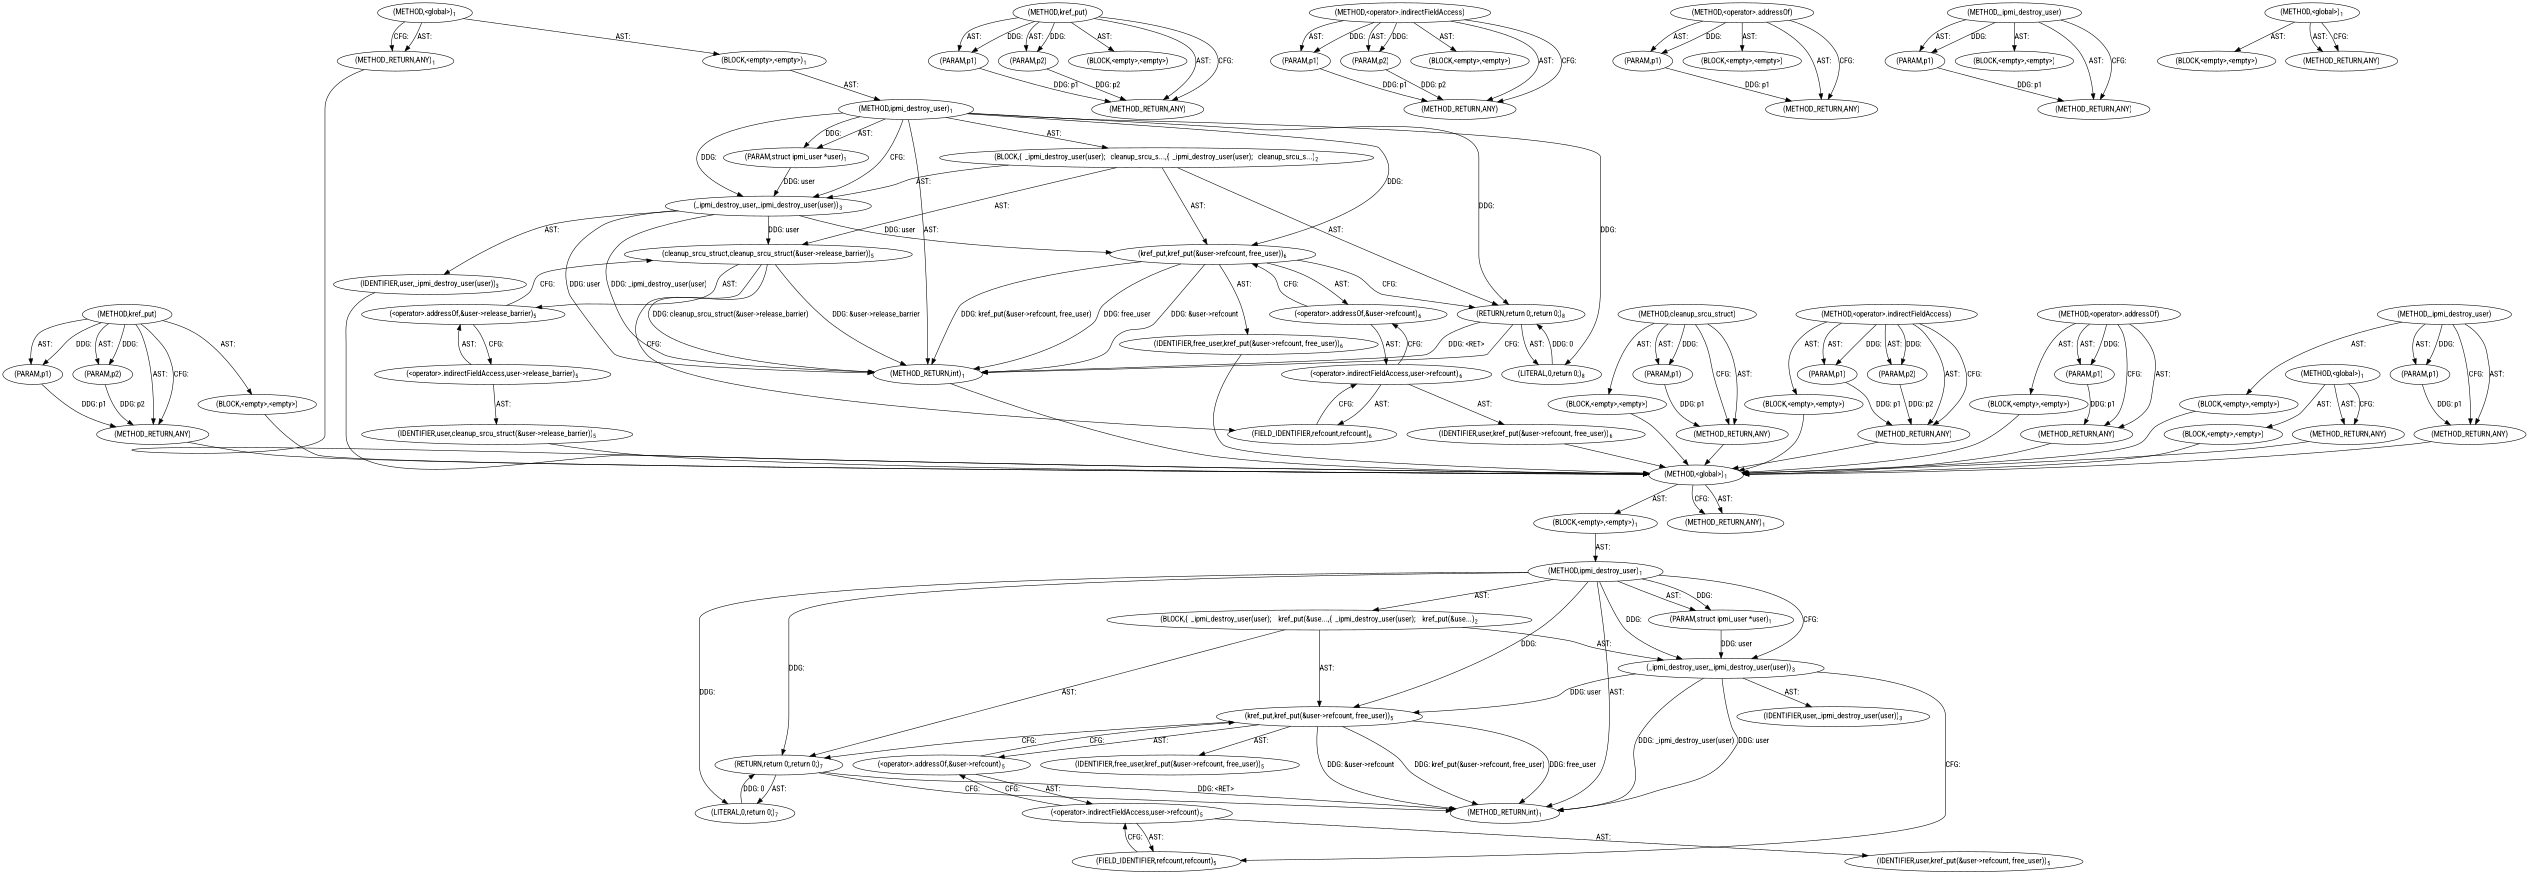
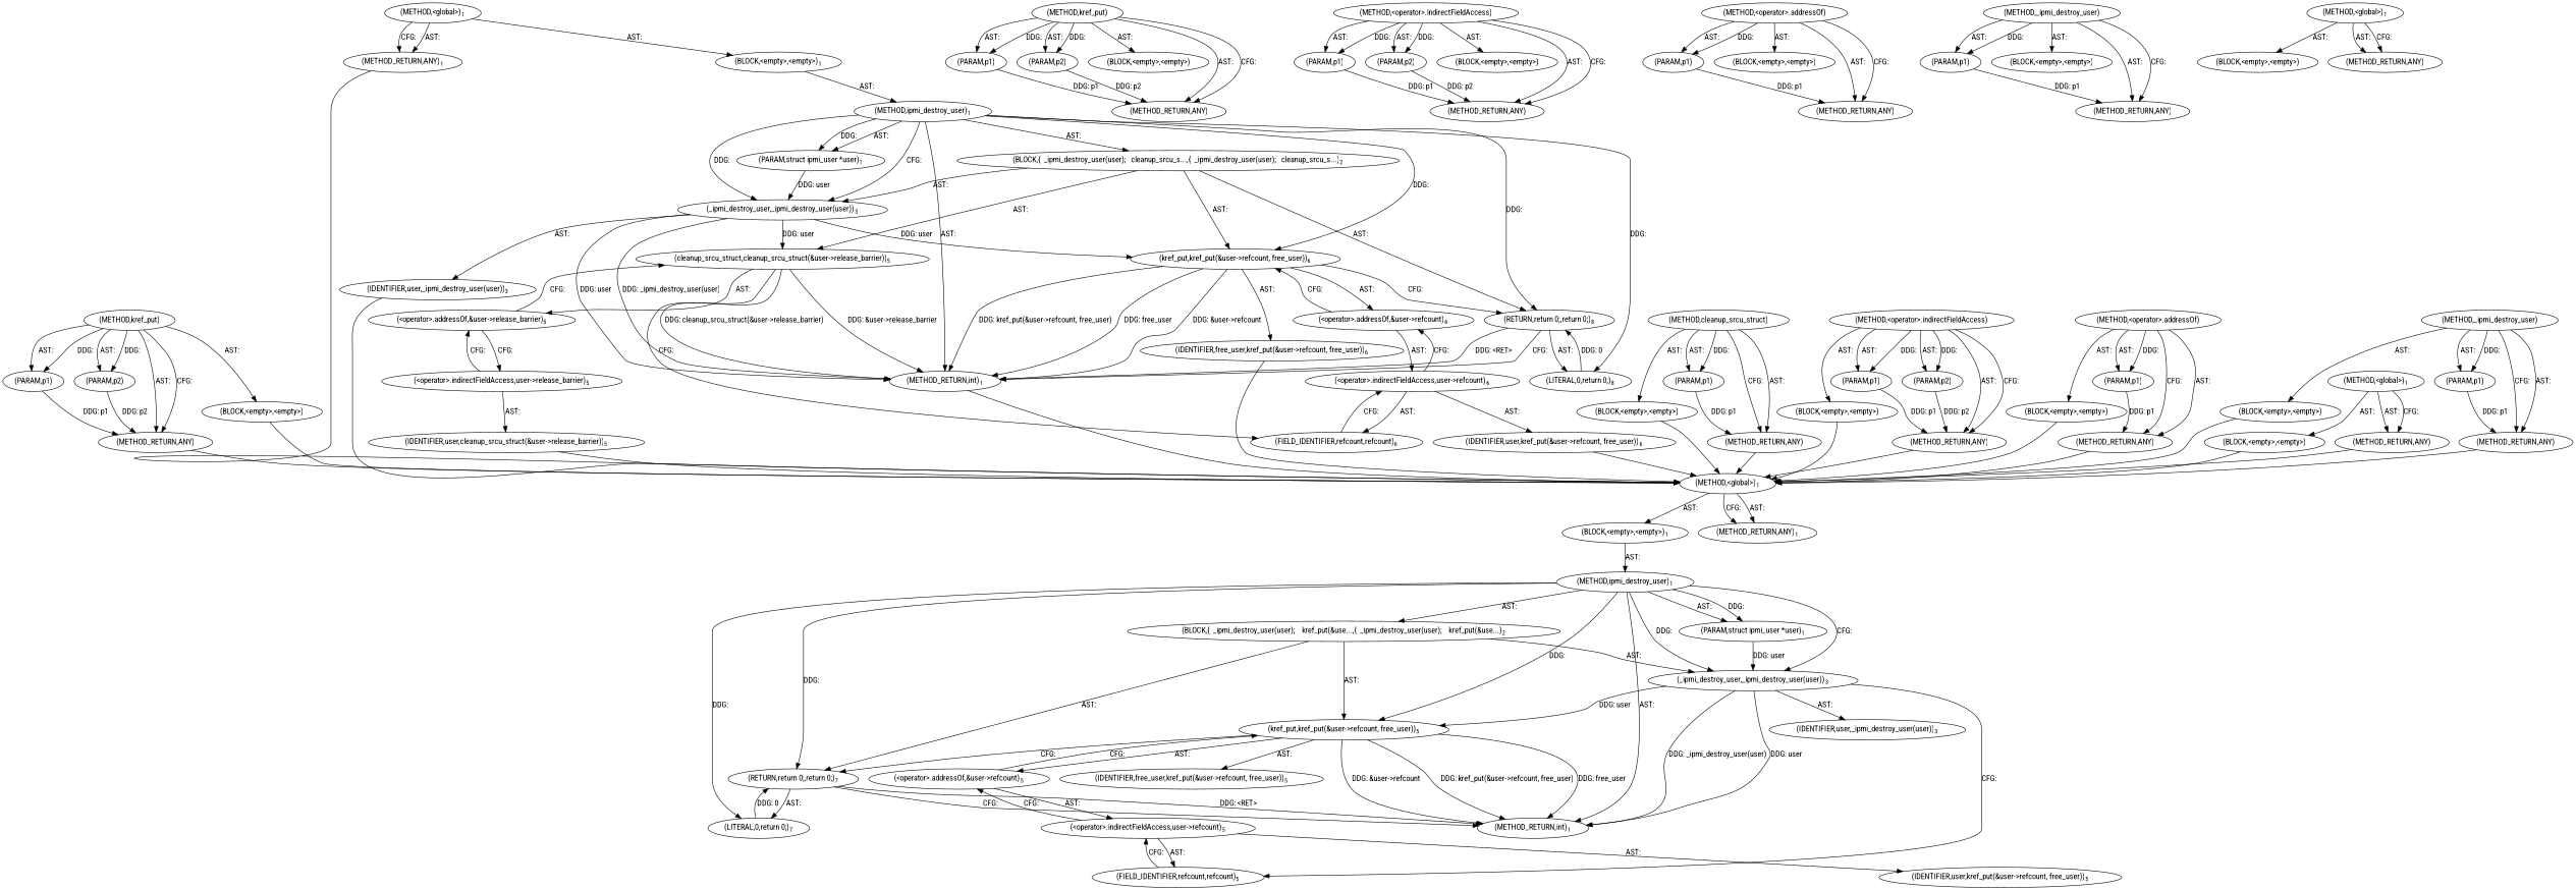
  digraph {
    fontname="Roboto Condensed"
    node [fontname="Roboto Condensed"]
    edge [fontname="Roboto Condensed"]
    n1 [label=<(METHOD,kref_put)>]
    n2 [label=<(PARAM,p1)>]
    n3 [label=<(PARAM,p2)>]
    n4 [label=<(BLOCK,&lt;empty&gt;,&lt;empty&gt;)>]
    n5 [label=<(METHOD_RETURN,ANY)>]
    n6 [label=<(METHOD,&lt;global&gt;)<SUB>1</SUB>>]
    n7 [label=<(BLOCK,&lt;empty&gt;,&lt;empty&gt;)<SUB>1</SUB>>]
    n8 [label=<(METHOD_RETURN,ANY)<SUB>1</SUB>>]
    n9 [label=<(METHOD,&lt;global&gt;)<SUB>1</SUB>>]
    n10 [label=<(BLOCK,&lt;empty&gt;,&lt;empty&gt;)<SUB>1</SUB>>]
    n11 [label=<(METHOD_RETURN,ANY)<SUB>1</SUB>>]
    n12 [label=<(METHOD,ipmi_destroy_user)<SUB>1</SUB>>]
    n13 [label=<(PARAM,struct ipmi_user *user)<SUB>1</SUB>>]
    n14 [label=<(BLOCK,{  	_ipmi_destroy_user(user);   	cleanup_srcu_s...,{  	_ipmi_destroy_user(user);   	cleanup_srcu_s...)<SUB>2</SUB>>]
    n15 [label=<(_ipmi_destroy_user,_ipmi_destroy_user(user))<SUB>3</SUB>>]
    n16 [label=<(kref_put,kref_put(&amp;user-&gt;refcount, free_user))<SUB>6</SUB>>]
    n17 [label=<(RETURN,return 0;,return 0;)<SUB>8</SUB>>]
    n18 [label=<(LITERAL,0,return 0;)<SUB>8</SUB>>]
    n19 [label=<(METHOD_RETURN,int)<SUB>1</SUB>>]
    n20 [label=<(cleanup_srcu_struct,cleanup_srcu_struct(&amp;user-&gt;release_barrier))<SUB>5</SUB>>]
    n21 [label=<(IDENTIFIER,user,_ipmi_destroy_user(user))<SUB>3</SUB>>]
    n22 [label=<(&lt;operator&gt;.addressOf,&amp;user-&gt;refcount)<SUB>6</SUB>>]
    n23 [label=<(IDENTIFIER,free_user,kref_put(&amp;user-&gt;refcount, free_user))<SUB>6</SUB>>]
    n24 [label=<(&lt;operator&gt;.addressOf,&amp;user-&gt;release_barrier)<SUB>5</SUB>>]
    n25 [label=<(FIELD_IDENTIFIER,refcount,refcount)<SUB>6</SUB>>]
    n26 [label=<(&lt;operator&gt;.indirectFieldAccess,user-&gt;release_barrier)<SUB>5</SUB>>]
    n27 [label=<(&lt;operator&gt;.indirectFieldAccess,user-&gt;refcount)<SUB>6</SUB>>]
    n28 [label=<(IDENTIFIER,user,cleanup_srcu_struct(&amp;user-&gt;release_barrier))<SUB>5</SUB>>]
    n29 [label=<(IDENTIFIER,user,kref_put(&amp;user-&gt;refcount, free_user))<SUB>6</SUB>>]
    n30 [label=<(METHOD,cleanup_srcu_struct)>]
    n31 [label=<(PARAM,p1)>]
    n32 [label=<(BLOCK,&lt;empty&gt;,&lt;empty&gt;)>]
    n33 [label=<(METHOD_RETURN,ANY)>]
    n34 [label=<(METHOD,&lt;operator&gt;.indirectFieldAccess)>]
    n35 [label=<(PARAM,p1)>]
    n36 [label=<(PARAM,p2)>]
    n37 [label=<(BLOCK,&lt;empty&gt;,&lt;empty&gt;)>]
    n38 [label=<(METHOD_RETURN,ANY)>]
    n39 [label=<(METHOD,&lt;operator&gt;.addressOf)>]
    n40 [label=<(PARAM,p1)>]
    n41 [label=<(BLOCK,&lt;empty&gt;,&lt;empty&gt;)>]
    n42 [label=<(METHOD_RETURN,ANY)>]
    n43 [label=<(METHOD,_ipmi_destroy_user)>]
    n44 [label=<(PARAM,p1)>]
    n45 [label=<(BLOCK,&lt;empty&gt;,&lt;empty&gt;)>]
    n46 [label=<(METHOD_RETURN,ANY)>]
    n47 [label=<(METHOD,&lt;global&gt;)<SUB>1</SUB>>]
    n48 [label=<(BLOCK,&lt;empty&gt;,&lt;empty&gt;)>]
    n49 [label=<(METHOD_RETURN,ANY)>]
    n50 [label=<(METHOD,ipmi_destroy_user)<SUB>1</SUB>>]
    n51 [label=<(PARAM,struct ipmi_user *user)<SUB>1</SUB>>]
    n52 [label=<(BLOCK,{  	_ipmi_destroy_user(user);    	kref_put(&amp;use...,{  	_ipmi_destroy_user(user);    	kref_put(&amp;use...)<SUB>2</SUB>>]
    n53 [label=<(_ipmi_destroy_user,_ipmi_destroy_user(user))<SUB>3</SUB>>]
    n54 [label=<(kref_put,kref_put(&amp;user-&gt;refcount, free_user))<SUB>5</SUB>>]
    n55 [label=<(RETURN,return 0;,return 0;)<SUB>7</SUB>>]
    n56 [label=<(LITERAL,0,return 0;)<SUB>7</SUB>>]
    n57 [label=<(METHOD_RETURN,int)<SUB>1</SUB>>]
    n58 [label=<(IDENTIFIER,user,_ipmi_destroy_user(user))<SUB>3</SUB>>]
    n59 [label=<(FIELD_IDENTIFIER,refcount,refcount)<SUB>5</SUB>>]
    n60 [label=<(&lt;operator&gt;.addressOf,&amp;user-&gt;refcount)<SUB>5</SUB>>]
    n61 [label=<(IDENTIFIER,free_user,kref_put(&amp;user-&gt;refcount, free_user))<SUB>5</SUB>>]
    n62 [label=<(&lt;operator&gt;.indirectFieldAccess,user-&gt;refcount)<SUB>5</SUB>>]
    n63 [label=<(IDENTIFIER,user,kref_put(&amp;user-&gt;refcount, free_user))<SUB>5</SUB>>]
    n64 [label=<(METHOD,kref_put)>]
    n65 [label=<(PARAM,p1)>]
    n66 [label=<(PARAM,p2)>]
    n67 [label=<(BLOCK,&lt;empty&gt;,&lt;empty&gt;)>]
    n68 [label=<(METHOD_RETURN,ANY)>]
    n69 [label=<(METHOD,&lt;operator&gt;.indirectFieldAccess)>]
    n70 [label=<(PARAM,p1)>]
    n71 [label=<(PARAM,p2)>]
    n72 [label=<(BLOCK,&lt;empty&gt;,&lt;empty&gt;)>]
    n73 [label=<(METHOD_RETURN,ANY)>]
    n74 [label=<(METHOD,&lt;operator&gt;.addressOf)>]
    n75 [label=<(PARAM,p1)>]
    n76 [label=<(BLOCK,&lt;empty&gt;,&lt;empty&gt;)>]
    n77 [label=<(METHOD_RETURN,ANY)>]
    n78 [label=<(METHOD,_ipmi_destroy_user)>]
    n79 [label=<(PARAM,p1)>]
    n80 [label=<(BLOCK,&lt;empty&gt;,&lt;empty&gt;)>]
    n81 [label=<(METHOD_RETURN,ANY)>]
    n82 [label=<(METHOD,&lt;global&gt;)<SUB>1</SUB>>]
    n83 [label=<(BLOCK,&lt;empty&gt;,&lt;empty&gt;)>]
    n84 [label=<(METHOD_RETURN,ANY)>]
    n1 -> n2 [label="AST: "]
    n1 -> n2 [label="DDG: "]
    n1 -> n3 [label="AST: "]
    n1 -> n3 [label="DDG: "]
    n1 -> n4 [label="AST: "]
    n1 -> n5 [label="AST: "]
    n1 -> n5 [label="CFG: "]
    n2 -> n5 [label="DDG: p1"]
    n3 -> n5 [label="DDG: p2"]
    n4 -> n6
    n5 -> n6
    n6 -> n7 [label="AST: "]
    n6 -> n8 [label="AST: "]
    n6 -> n8 [label="CFG: "]
    n7 -> n50 [label="AST: "]
    n9 -> n10 [label="AST: "]
    n9 -> n11 [label="AST: "]
    n9 -> n11 [label="CFG: "]
    n10 -> n12 [label="AST: "]
    n11 -> n6
    n12 -> n13 [label="AST: "]
    n12 -> n13 [label="DDG: "]
    n12 -> n14 [label="AST: "]
    n12 -> n15 [label="CFG: "]
    n12 -> n15 [label="DDG: "]
    n12 -> n16 [label="DDG: "]
    n12 -> n17 [label="DDG: "]
    n12 -> n18 [label="DDG: "]
    n12 -> n19 [label="AST: "]
    n13 -> n15 [label="DDG: user"]
    n14 -> n15 [label="AST: "]
    n14 -> n16 [label="AST: "]
    n14 -> n17 [label="AST: "]
    n14 -> n20 [label="AST: "]
    n15 -> n16 [label="DDG: user"]
    n15 -> n19 [label="DDG: user"]
    n15 -> n19 [label="DDG: _ipmi_destroy_user(user)"]
    n15 -> n20 [label="DDG: user"]
    n15 -> n21 [label="AST: "]
    n16 -> n17 [label="CFG: "]
    n16 -> n19 [label="DDG: &amp;user-&gt;refcount"]
    n16 -> n19 [label="DDG: kref_put(&amp;user-&gt;refcount, free_user)"]
    n16 -> n19 [label="DDG: free_user"]
    n16 -> n22 [label="AST: "]
    n16 -> n23 [label="AST: "]
    n17 -> n18 [label="AST: "]
    n17 -> n19 [label="CFG: "]
    n17 -> n19 [label="DDG: &lt;RET&gt;"]
    n18 -> n17 [label="DDG: 0"]
    n19 -> n6
    n20 -> n19 [label="DDG: &amp;user-&gt;release_barrier"]
    n20 -> n19 [label="DDG: cleanup_srcu_struct(&amp;user-&gt;release_barrier)"]
    n20 -> n24 [label="AST: "]
    n20 -> n25 [label="CFG: "]
    n21 -> n6
    n22 -> n16 [label="CFG: "]
    n22 -> n27 [label="AST: "]
    n23 -> n6
    n24 -> n20 [label="CFG: "]
    n24 -> n26 [label="CFG: "]
    n25 -> n27 [label="CFG: "]
-   n26 -> n24 [label="AST: "]
+   n26 -> n24 [label="CFG: "]
    n26 -> n28 [label="AST: "]
    n27 -> n22 [label="CFG: "]
    n27 -> n25 [label="AST: "]
    n27 -> n29 [label="AST: "]
    n28 -> n6
    n29 -> n6
    n30 -> n31 [label="AST: "]
    n30 -> n31 [label="DDG: "]
    n30 -> n32 [label="AST: "]
    n30 -> n33 [label="AST: "]
    n30 -> n33 [label="CFG: "]
    n31 -> n33 [label="DDG: p1"]
    n32 -> n6
    n33 -> n6
    n34 -> n35 [label="AST: "]
    n34 -> n35 [label="DDG: "]
    n34 -> n36 [label="AST: "]
    n34 -> n36 [label="DDG: "]
    n34 -> n37 [label="AST: "]
    n34 -> n38 [label="AST: "]
    n34 -> n38 [label="CFG: "]
    n35 -> n38 [label="DDG: p1"]
    n36 -> n38 [label="DDG: p2"]
    n37 -> n6
    n38 -> n6
    n39 -> n40 [label="AST: "]
    n39 -> n40 [label="DDG: "]
    n39 -> n41 [label="AST: "]
    n39 -> n42 [label="AST: "]
    n39 -> n42 [label="CFG: "]
    n40 -> n42 [label="DDG: p1"]
    n41 -> n6
    n42 -> n6
    n43 -> n44 [label="AST: "]
    n43 -> n44 [label="DDG: "]
    n43 -> n45 [label="AST: "]
    n43 -> n46 [label="AST: "]
    n43 -> n46 [label="CFG: "]
    n44 -> n46 [label="DDG: p1"]
    n45 -> n6
    n46 -> n6
    n47 -> n48 [label="AST: "]
    n47 -> n49 [label="AST: "]
    n47 -> n49 [label="CFG: "]
    n48 -> n6
    n49 -> n6
    n50 -> n51 [label="AST: "]
    n50 -> n51 [label="DDG: "]
    n50 -> n52 [label="AST: "]
    n50 -> n53 [label="CFG: "]
    n50 -> n53 [label="DDG: "]
    n50 -> n54 [label="DDG: "]
    n50 -> n55 [label="DDG: "]
    n50 -> n56 [label="DDG: "]
    n50 -> n57 [label="AST: "]
    n51 -> n53 [label="DDG: user"]
    n52 -> n53 [label="AST: "]
    n52 -> n54 [label="AST: "]
    n52 -> n55 [label="AST: "]
    n53 -> n54 [label="DDG: user"]
    n53 -> n57 [label="DDG: user"]
    n53 -> n57 [label="DDG: _ipmi_destroy_user(user)"]
    n53 -> n58 [label="AST: "]
    n53 -> n59 [label="CFG: "]
    n54 -> n55 [label="CFG: "]
    n54 -> n57 [label="DDG: &amp;user-&gt;refcount"]
    n54 -> n57 [label="DDG: kref_put(&amp;user-&gt;refcount, free_user)"]
    n54 -> n57 [label="DDG: free_user"]
    n54 -> n60 [label="AST: "]
    n54 -> n61 [label="AST: "]
    n55 -> n56 [label="AST: "]
    n55 -> n57 [label="CFG: "]
    n55 -> n57 [label="DDG: &lt;RET&gt;"]
    n56 -> n55 [label="DDG: 0"]
    n59 -> n62 [label="CFG: "]
    n60 -> n54 [label="CFG: "]
    n60 -> n62 [label="AST: "]
    n62 -> n59 [label="AST: "]
    n62 -> n60 [label="CFG: "]
    n62 -> n63 [label="AST: "]
    n64 -> n65 [label="AST: "]
    n64 -> n65 [label="DDG: "]
    n64 -> n66 [label="AST: "]
    n64 -> n66 [label="DDG: "]
    n64 -> n67 [label="AST: "]
    n64 -> n68 [label="AST: "]
    n64 -> n68 [label="CFG: "]
    n65 -> n68 [label="DDG: p1"]
    n66 -> n68 [label="DDG: p2"]
    n69 -> n70 [label="AST: "]
    n69 -> n70 [label="DDG: "]
    n69 -> n71 [label="AST: "]
    n69 -> n71 [label="DDG: "]
    n69 -> n72 [label="AST: "]
    n69 -> n73 [label="AST: "]
    n69 -> n73 [label="CFG: "]
    n70 -> n73 [label="DDG: p1"]
    n71 -> n73 [label="DDG: p2"]
    n74 -> n75 [label="AST: "]
    n74 -> n75 [label="DDG: "]
    n74 -> n76 [label="AST: "]
    n74 -> n77 [label="AST: "]
    n74 -> n77 [label="CFG: "]
    n75 -> n77 [label="DDG: p1"]
    n78 -> n79 [label="AST: "]
    n78 -> n79 [label="DDG: "]
    n78 -> n80 [label="AST: "]
    n78 -> n81 [label="AST: "]
    n78 -> n81 [label="CFG: "]
    n79 -> n81 [label="DDG: p1"]
    n82 -> n83 [label="AST: "]
    n82 -> n84 [label="AST: "]
    n82 -> n84 [label="CFG: "]
  }
